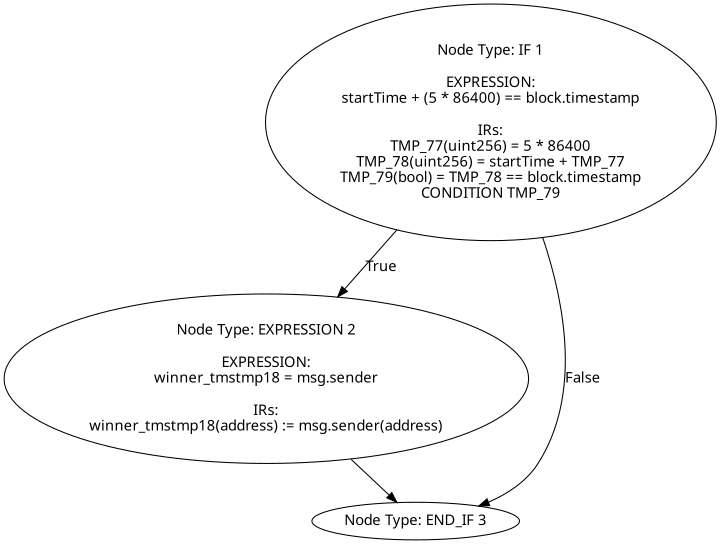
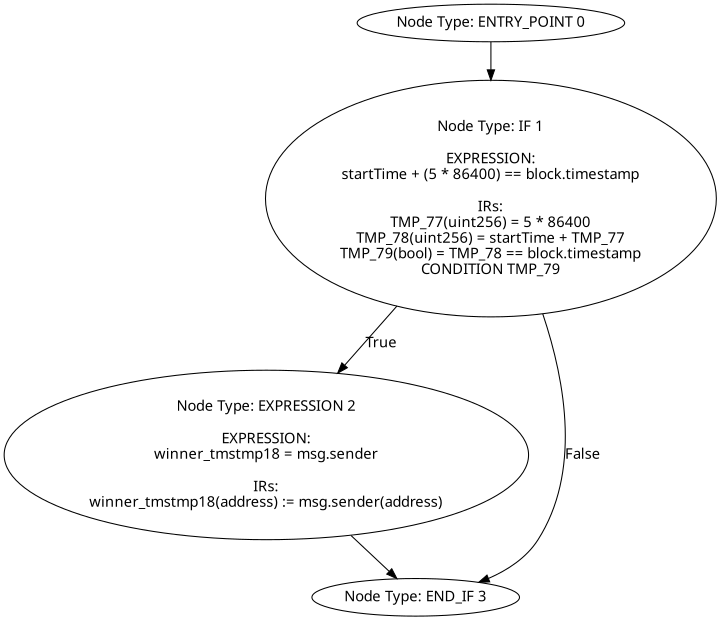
  digraph {
    fontname="Noto Sans"
    node [fontname="Noto Sans"]
    edge [fontname="Noto Sans"]
+   n1 [label="Node Type: ENTRY_POINT 0\n"]
    n2 [label="Node Type: IF 1\n\nEXPRESSION:\nstartTime + (5 * 86400) == block.timestamp\n\nIRs:\nTMP_77(uint256) = 5 * 86400\nTMP_78(uint256) = startTime + TMP_77\nTMP_79(bool) = TMP_78 == block.timestamp\nCONDITION TMP_79"]
    n3 [label="Node Type: EXPRESSION 2\n\nEXPRESSION:\nwinner_tmstmp18 = msg.sender\n\nIRs:\nwinner_tmstmp18(address) := msg.sender(address)"]
    n4 [label="Node Type: END_IF 3\n"]
+   n1 -> n2
    n2 -> n3 [label=True]
    n2 -> n4 [label=False]
    n3 -> n4
  }
